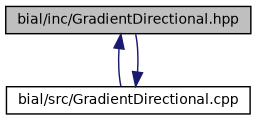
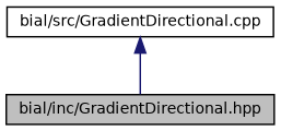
  digraph {
    node [color=black fontname=Helvetica fontsize=10 shape=record style=filled]
    edge [color=midnightblue dir=back fontname=Helvetica fontsize=10 labelfontname=Helvetica labelfontsize=10 style=solid]
    n1 [fillcolor=grey75 fontcolor=black height=0.2 label="bial/inc/GradientDirectional.hpp" width=0.4]
    n2 [fillcolor=white height=0.2 label="bial/src/GradientDirectional.cpp" width=0.4]
-   n1 -> n2
    n2 -> n1
  }
